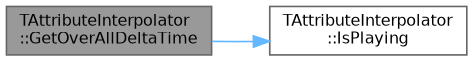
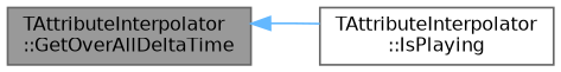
  digraph {
    rankdir=LR
    node [fontname=Helvetica fontsize=10 shape=box style=filled]
    n1 [color=gray40 fillcolor=grey60 fontcolor=black height=0.2 label="TAttributeInterpolator\l::GetOverAllDeltaTime" width=0.4]
    n2 [color=grey40 fillcolor=white height=0.2 label="TAttributeInterpolator\l::IsPlaying" width=0.4]
-   n1 -> n2 [color=steelblue1 fontname=Helvetica fontsize=10 labelfontname=Helvetica labelfontsize=10 style=solid]
+   n2 -> n1 [color=steelblue1 fontname=Helvetica fontsize=10 labelfontname=Helvetica labelfontsize=10 style=solid]
  }
